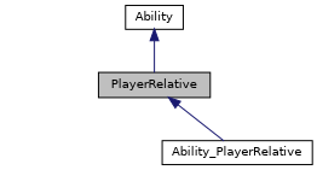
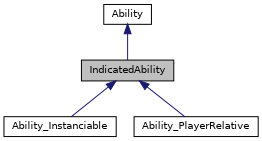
  digraph {
    node [color=black fillcolor=white fontname=Helvetica fontsize=10 shape=record style=filled]
    edge [color=midnightblue dir=back fontname=Helvetica fontsize=10 labelfontname=Helvetica labelfontsize=10 style=solid]
-   n1 [fillcolor=grey75 fontcolor=black height=0.2 label=PlayerRelative width=0.4]
+   n1 [fillcolor=grey75 fontcolor=black height=0.2 label=IndicatedAbility width=0.4]
+   n2 [height=0.2 label=Ability_Instanciable width=0.4]
    n3 [height=0.2 label=Ability_PlayerRelative width=0.4]
    n4 [height=0.2 label=Ability width=0.4]
+   n1 -> n2
    n1 -> n3
    n4 -> n1
  }
